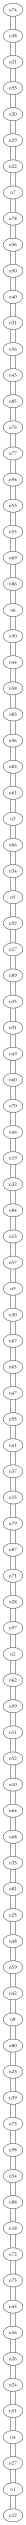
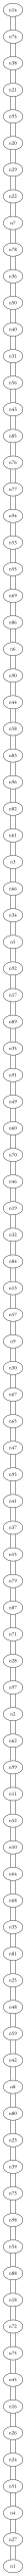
  graph {
    fontname="EB Garamond"
    node [fontname="EB Garamond"]
    edge [fontname="EB Garamond"]
+   n14
    n74
    n1
-   n12
    n27
    n4
    n2
    n62
    n97
    n99
    n28
    n3
    n61
    n66
    n82
    n34
    n51
    n24
    n5
    n92
    n17
    n6
    n86
    n90
    n69
    n44
    n7
    n22
    n78
    n29
    n36
    n8
    n42
    n80
    n59
    n23
    n9
    n30
    n57
    n67
    n13
    n10
    n52
    n64
    n11
    n68
    n84
    n32
    n38
    n15
    n37
    n79
    n41
    n87
    n16
    n26
    n45
    n75
    n89
    n35
    n18
    n72
    n88
    n54
    n19
    n46
    n70
    n20
    n93
    n21
    n39
    n73
    n25
    n48
    n81
    n33
    n71
    n65
    n31
    n40
    n56
    n50
    n43
    n91
    n49
    n95
    n98
    n47
    n85
    n76
    n58
    n83
    n60
    n53
    n55
    n94
    n77
    n96
+   n14 -- n74
+   n74 -- n14
    n74 -- n38
-   n1 -- n12
    n1 -- n27
-   n12 -- n1
    n27 -- n1
    n27 -- n4
    n4 -- n27
    n4 -- n51
    n2 -- n62
    n2 -- n97
    n62 -- n2
    n62 -- n99
    n97 -- n2
    n97 -- n28
    n99 -- n62
    n99 -- n11
    n28 -- n97
    n28 -- n71
    n3 -- n61
    n3 -- n66
    n61 -- n3
    n61 -- n82
    n66 -- n3
    n66 -- n34
    n82 -- n61
    n82 -- n96
    n34 -- n66
    n34 -- n5
    n51 -- n4
    n51 -- n24
    n24 -- n51
    n24 -- n26
    n5 -- n34
    n5 -- n92
    n92 -- n5
    n92 -- n17
    n17 -- n92
    n17 -- n89
    n6 -- n86
    n6 -- n90
    n86 -- n6
    n86 -- n69
    n90 -- n6
    n90 -- n44
    n69 -- n86
    n69 -- n55
    n44 -- n90
    n44 -- n58
    n7 -- n22
    n7 -- n78
    n22 -- n7
    n22 -- n29
    n78 -- n7
    n78 -- n36
    n29 -- n22
    n29 -- n20
    n36 -- n78
    n36 -- n50
    n8 -- n42
    n8 -- n80
    n42 -- n8
    n42 -- n59
    n80 -- n8
    n80 -- n23
    n59 -- n42
    n59 -- n48
    n23 -- n80
    n23 -- n39
    n9 -- n30
    n9 -- n57
    n30 -- n9
    n30 -- n67
    n57 -- n9
    n57 -- n13
    n67 -- n30
    n67 -- n65
    n13 -- n57
    n13 -- n84
    n10 -- n52
    n10 -- n64
    n52 -- n10
    n52 -- n11
    n64 -- n10
    n64 -- n68
    n11 -- n99
    n11 -- n52
    n68 -- n64
    n68 -- n33
    n84 -- n13
    n84 -- n32
    n32 -- n84
    n32 -- n19
    n38 -- n74
    n38 -- n21
    n15 -- n37
    n15 -- n79
    n37 -- n15
    n37 -- n41
    n79 -- n15
    n79 -- n87
    n41 -- n37
    n41 -- n95
    n87 -- n79
    n87 -- n71
    n16 -- n26
    n16 -- n45
    n26 -- n24
    n26 -- n16
    n45 -- n16
    n45 -- n75
    n75 -- n45
    n75 -- n72
    n89 -- n17
    n89 -- n35
    n35 -- n89
    n35 -- n91
    n18 -- n72
    n18 -- n88
    n72 -- n75
    n72 -- n18
    n88 -- n18
    n88 -- n54
    n54 -- n88
    n54 -- n98
    n19 -- n32
    n19 -- n46
    n46 -- n19
    n46 -- n70
    n70 -- n46
    n70 -- n60
    n20 -- n29
    n20 -- n93
    n93 -- n20
    n93 -- n21
    n21 -- n38
    n21 -- n93
    n39 -- n23
    n39 -- n73
    n73 -- n39
    n73 -- n98
    n25 -- n48
    n25 -- n81
    n48 -- n59
    n48 -- n25
    n81 -- n25
    n81 -- n33
    n33 -- n68
    n33 -- n81
    n71 -- n28
    n71 -- n87
    n65 -- n67
    n65 -- n47
    n31 -- n40
    n31 -- n56
    n40 -- n31
    n40 -- n50
    n56 -- n31
    n56 -- n43
    n50 -- n36
    n50 -- n40
    n43 -- n56
    n43 -- n85
    n91 -- n35
    n91 -- n49
    n49 -- n91
    n49 -- n60
    n95 -- n41
    n95 -- n47
    n98 -- n54
    n98 -- n73
    n47 -- n65
    n47 -- n95
    n85 -- n43
    n85 -- n76
    n76 -- n85
    n76 -- n77
    n58 -- n44
    n58 -- n83
    n83 -- n58
    n83 -- n96
    n60 -- n70
    n60 -- n49
    n53 -- n55
    n53 -- n94
    n55 -- n69
    n55 -- n53
    n94 -- n53
    n94 -- n77
    n77 -- n76
    n77 -- n94
    n96 -- n82
    n96 -- n83
  }
